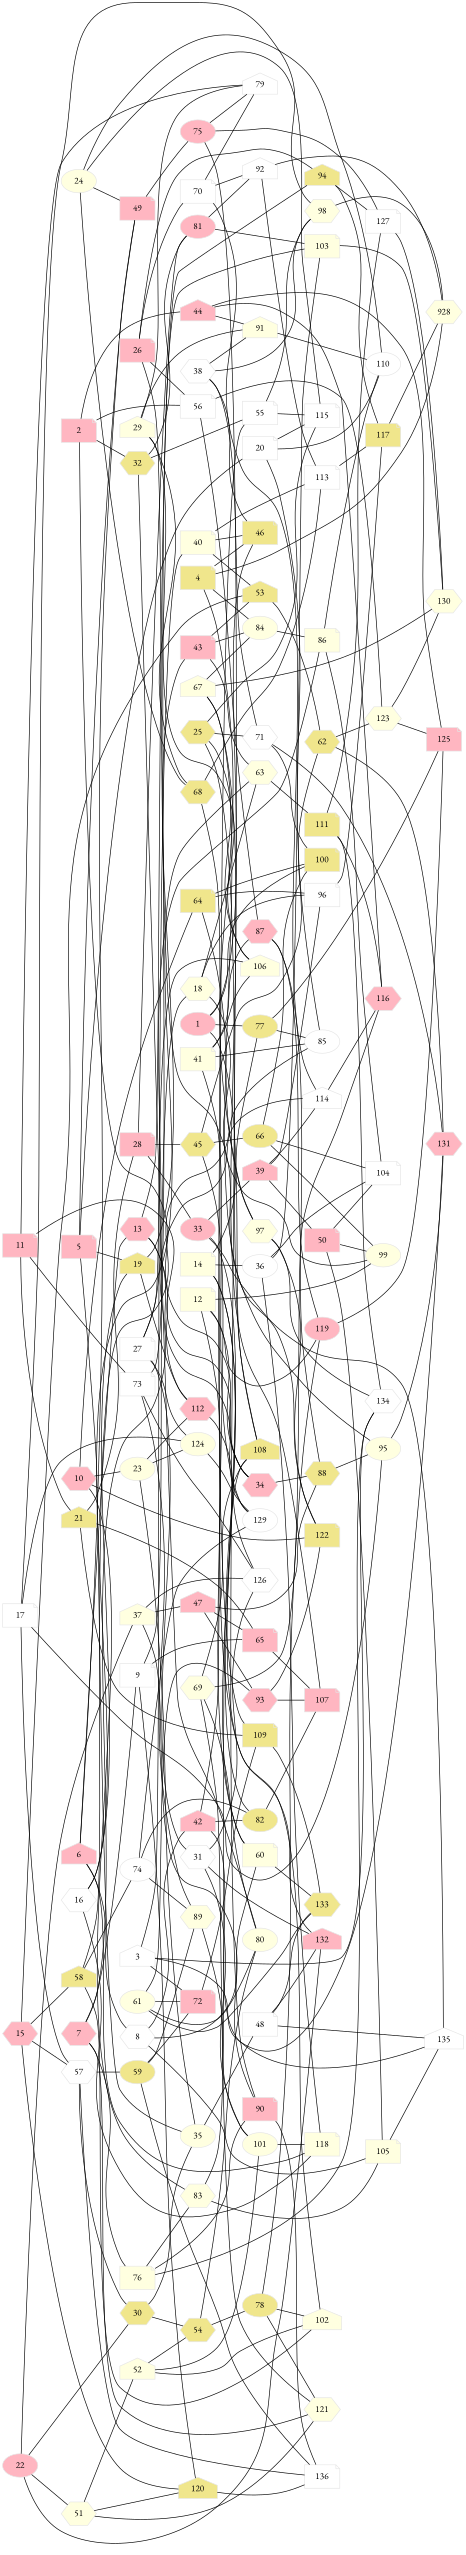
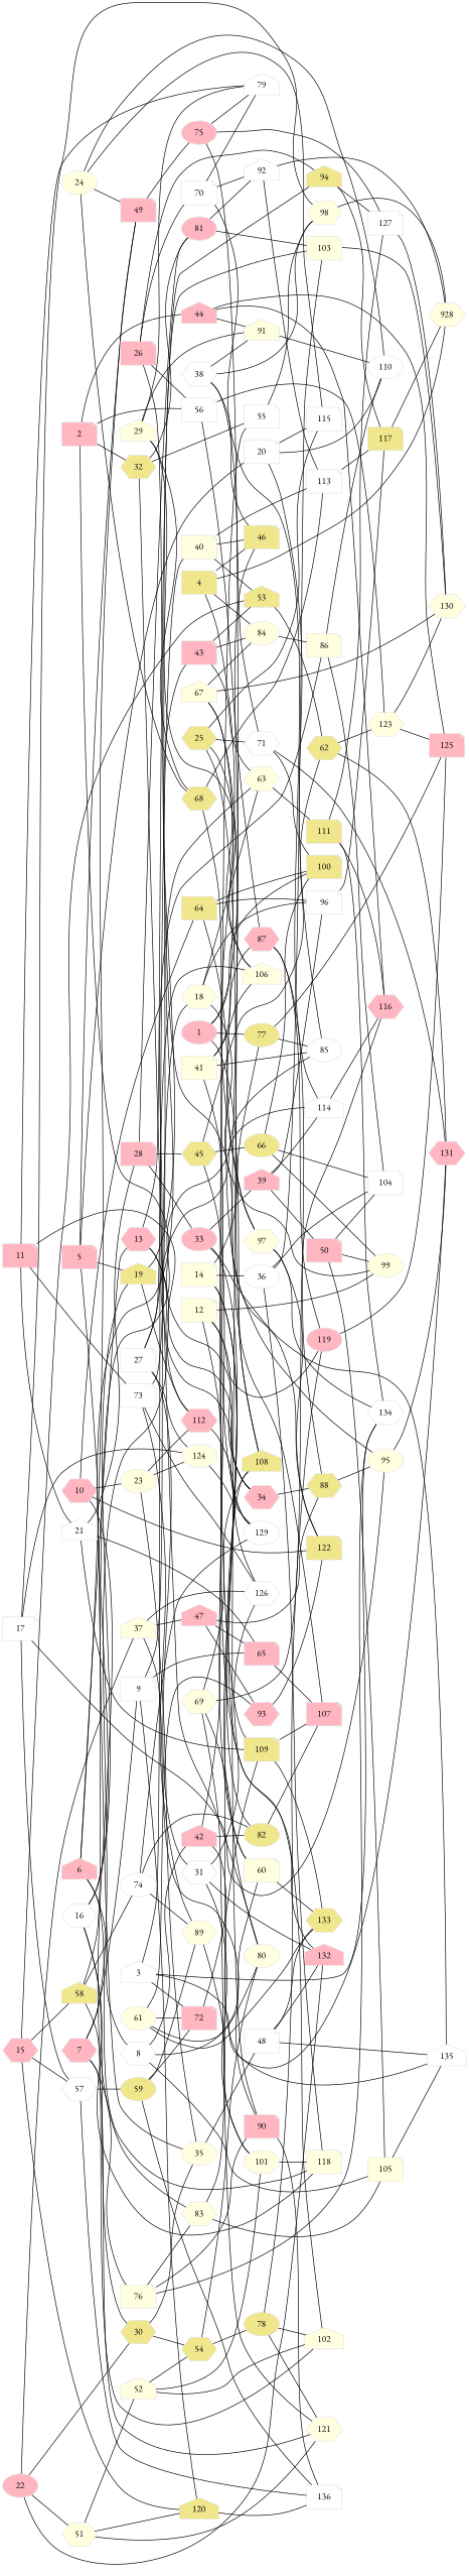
  graph {
    fontname="EB Garamond"
    rankdir=LR
    node [color=gray90 fillcolor=lightyellow fontname="EB Garamond" shape=note style=filled]
    edge [fontname="EB Garamond"]
    1 [fillcolor=lightpink shape=ellipse]
    46 [fillcolor=khaki]
    77 [fillcolor=khaki shape=ellipse]
    100 [fillcolor=khaki]
    108 [fillcolor=khaki shape=house]
    85 [fillcolor=white shape=ellipse]
    125 [fillcolor=lightpink]
    2 [fillcolor=lightpink]
    32 [fillcolor=khaki shape=hexagon]
    34 [fillcolor=lightpink shape=hexagon]
    44 [fillcolor=lightpink shape=house]
    56 [fillcolor=white]
    81 [fillcolor=lightpink shape=ellipse]
    55 [fillcolor=white]
    80 [shape=ellipse]
    88 [fillcolor=khaki shape=hexagon]
    91 [shape=house]
    116 [fillcolor=lightpink shape=hexagon]
    87 [fillcolor=lightpink shape=hexagon]
    123 [shape=hexagon]
    3 [fillcolor=white shape=house]
    40
    72 [fillcolor=lightpink]
    131 [fillcolor=lightpink shape=hexagon]
    134 [fillcolor=white shape=hexagon]
    53 [fillcolor=khaki shape=house]
    113 [fillcolor=white]
    109 [fillcolor=khaki]
    4 [fillcolor=khaki]
    84 [shape=ellipse]
    97 [shape=hexagon]
    n32 [label=928 shape=hexagon]
    86
    122 [fillcolor=khaki]
    5 [fillcolor=lightpink]
    19 [fillcolor=khaki shape=house]
    20 [fillcolor=white]
    35 [shape=ellipse]
    49 [fillcolor=lightpink]
    112 [fillcolor=lightpink shape=hexagon]
    43 [fillcolor=lightpink]
    110 [fillcolor=white shape=ellipse]
    115 [fillcolor=white]
    48 [fillcolor=white]
    75 [fillcolor=lightpink shape=ellipse]
    6 [fillcolor=lightpink shape=house]
    8 [fillcolor=white shape=hexagon]
    13 [fillcolor=lightpink shape=hexagon]
    118
    42 [fillcolor=lightpink shape=house]
    60
    105
    94 [fillcolor=khaki shape=house]
    129 [fillcolor=white shape=ellipse]
    7 [fillcolor=lightpink shape=hexagon]
    9 [fillcolor=white]
    76
    114 [fillcolor=white shape=house]
    121 [shape=hexagon]
    18 [shape=hexagon]
    65 [fillcolor=lightpink]
    120 [fillcolor=khaki shape=house]
    83 [shape=hexagon]
    90 [fillcolor=lightpink]
    82 [fillcolor=khaki shape=ellipse]
    135 [fillcolor=white shape=house]
    133 [fillcolor=khaki shape=hexagon]
    99 [shape=ellipse]
    63 [shape=hexagon]
    96 [fillcolor=white]
    107 [fillcolor=lightpink]
    136 [fillcolor=white]
    10 [fillcolor=lightpink shape=hexagon]
    23 [shape=ellipse]
    64 [fillcolor=khaki]
    124 [shape=ellipse]
    11 [fillcolor=lightpink]
-   21 [fillcolor=khaki shape=house]
+   21 [fillcolor=white shape=house]
    73 [fillcolor=white]
    79 [fillcolor=white shape=house]
    28 [fillcolor=lightpink]
    126 [fillcolor=white shape=hexagon]
    103
    89 [shape=hexagon]
    12
    119 [fillcolor=lightpink shape=ellipse]
    127 [fillcolor=white]
    117 [fillcolor=khaki]
    14
    36 [fillcolor=white shape=ellipse]
    104 [fillcolor=white]
    15 [fillcolor=lightpink shape=hexagon]
    57 [fillcolor=white shape=hexagon]
    58 [fillcolor=khaki shape=house]
    62 [fillcolor=khaki shape=hexagon]
    59 [fillcolor=khaki shape=ellipse]
    102 [shape=house]
    74 [fillcolor=white shape=ellipse]
    16 [fillcolor=white shape=hexagon]
    30 [fillcolor=khaki shape=hexagon]
    54 [fillcolor=khaki shape=hexagon]
    111 [fillcolor=khaki]
    17 [fillcolor=white]
    95 [shape=ellipse]
    98 [shape=hexagon]
    33 [fillcolor=lightpink shape=ellipse]
    45 [fillcolor=khaki shape=hexagon]
    22 [fillcolor=lightpink shape=ellipse]
    37 [shape=house]
    51 [shape=hexagon]
    132 [fillcolor=lightpink shape=house]
    47 [fillcolor=lightpink shape=house]
    52 [shape=house]
    24 [shape=ellipse]
    68 [fillcolor=khaki shape=hexagon]
    25 [fillcolor=khaki shape=hexagon]
    71 [fillcolor=white shape=hexagon]
    106 [shape=house]
    26 [fillcolor=lightpink]
    70 [fillcolor=white]
    92 [fillcolor=white shape=house]
    27 [fillcolor=white]
    31 [fillcolor=white shape=hexagon]
    101 [shape=ellipse]
    39 [fillcolor=lightpink shape=house]
    66 [fillcolor=khaki shape=ellipse]
    29 [shape=house]
    78 [fillcolor=khaki shape=ellipse]
    50 [fillcolor=lightpink]
    130 [shape=hexagon]
    93 [fillcolor=lightpink shape=hexagon]
    38 [fillcolor=white shape=hexagon]
    41
    61 [shape=ellipse]
    67 [shape=house]
    69 [shape=hexagon]
    1 -- 46
    1 -- 77
    1 -- 100
    1 -- 108
    77 -- 85
    77 -- 125
    2 -- 32
    2 -- 34
    2 -- 44
    2 -- 56
    32 -- 81
    32 -- 55
    32 -- 80
    34 -- 88
    44 -- 125
    44 -- 91
    44 -- 116
    56 -- 87
    56 -- 123
    81 -- 103
    81 -- 92
-   55 -- 115
    55 -- 98
    88 -- 95
    91 -- 110
    87 -- 88
    87 -- 119
    123 -- 125
    123 -- 130
    3 -- 40
    3 -- 72
    3 -- 131
    3 -- 134
    40 -- 46
    40 -- 53
    40 -- 113
    72 -- 109
    53 -- 62
    113 -- 117
    109 -- 133
    4 -- 46
    4 -- 84
    4 -- 97
    4 -- n32
    84 -- 86
    97 -- 134
    97 -- 122
    86 -- 110
    86 -- 104
    5 -- 19
    5 -- 20
    5 -- 35
    5 -- 49
    19 -- 112
    19 -- 43
    20 -- 85
    20 -- 110
    20 -- 115
    35 -- 48
    49 -- 75
    112 -- 126
    43 -- 53
    43 -- 84
    43 -- 63
    48 -- 135
    48 -- 133
    48 -- 132
    75 -- 90
    75 -- 79
    75 -- 127
    6 -- 49
    6 -- 8
    6 -- 13
    6 -- 118
    8 -- 42
    8 -- 60
    8 -- 105
    13 -- 112
    13 -- 94
    13 -- 129
    42 -- 55
    42 -- 82
    42 -- 135
    60 -- 133
    105 -- 135
    94 -- 127
    94 -- 117
    7 -- 9
    7 -- 76
    7 -- 114
    7 -- 121
    9 -- 18
    9 -- 65
    9 -- 120
    76 -- 134
    76 -- 83
    76 -- 90
    114 -- 116
    18 -- 99
    18 -- 63
    18 -- 96
    65 -- 107
    120 -- 136
    83 -- 108
    83 -- 105
    90 -- 136
    82 -- 107
    63 -- 111
    96 -- 117
    10 -- 122
    10 -- 83
    10 -- 23
    10 -- 64
    23 -- 35
    23 -- 112
    23 -- 124
    64 -- 100
    64 -- 97
    64 -- 96
    124 -- 129
    11 -- 34
    11 -- 21
    11 -- 73
    11 -- 79
    21 -- 109
    21 -- 65
    21 -- 28
    73 -- 126
    73 -- 103
    73 -- 89
    28 -- 81
    28 -- 33
    28 -- 45
    103 -- 130
    89 -- 101
    12 -- 34
    12 -- 60
    12 -- 99
    12 -- 119
    119 -- 125
    127 -- 130
    117 -- n32
    14 -- 77
    14 -- 60
    14 -- 82
    14 -- 36
    36 -- 118
    36 -- 103
    36 -- 104
    15 -- 53
    15 -- 120
    15 -- 57
    15 -- 58
    57 -- 136
    57 -- 59
    58 -- 85
    58 -- 102
    58 -- 74
    62 -- 123
    62 -- 131
    59 -- 72
    59 -- 136
    59 -- 89
    74 -- 129
    74 -- 82
    74 -- 89
    16 -- 19
    16 -- 118
    16 -- 63
-   57 -- 30
+   16 -- 30
    30 -- 35
    30 -- 54
    54 -- 80
    54 -- 78
    111 -- 116
    111 -- 134
    111 -- 127
    17 -- 124
    17 -- 57
    17 -- 95
    17 -- 98
    95 -- 131
    98 -- n32
    33 -- 135
    33 -- 132
    33 -- 39
    45 -- 62
    45 -- 102
    45 -- 66
    22 -- 30
    22 -- 37
    22 -- 51
    22 -- 132
    37 -- 90
    37 -- 126
    37 -- 47
    51 -- 121
    51 -- 120
    51 -- 52
    47 -- 88
    47 -- 65
    47 -- 93
    52 -- 102
    52 -- 54
    52 -- 101
    24 -- 49
    24 -- 110
    24 -- 115
    24 -- 68
    68 -- 113
    68 -- 109
    25 -- 108
    25 -- 115
    25 -- 71
    25 -- 106
    71 -- 100
    71 -- 131
    26 -- 56
    26 -- 94
    26 -- 95
    26 -- 70
    70 -- 114
    70 -- 79
    70 -- 92
    92 -- 113
    92 -- n32
    27 -- 86
    27 -- 124
    27 -- 106
    27 -- 31
    31 -- 126
    31 -- 132
    31 -- 101
    101 -- 118
    39 -- 114
    39 -- 96
    39 -- 50
    66 -- 100
    66 -- 99
    66 -- 104
    29 -- 91
    29 -- 79
    29 -- 68
    29 -- 106
    78 -- 121
    78 -- 119
    78 -- 102
    50 -- 105
    50 -- 99
    50 -- 104
    93 -- 122
-   93 -- 107
+   109 -- 107
    38 -- 46
    38 -- 91
    38 -- 98
    38 -- 71
    41 -- 85
    41 -- 87
    41 -- 129
    41 -- 106
    61 -- 80
    61 -- 72
    61 -- 133
    61 -- 93
    67 -- 84
    67 -- 122
    67 -- 107
    67 -- 130
    69 -- 108
    69 -- 80
    69 -- 116
    69 -- 121
  }
